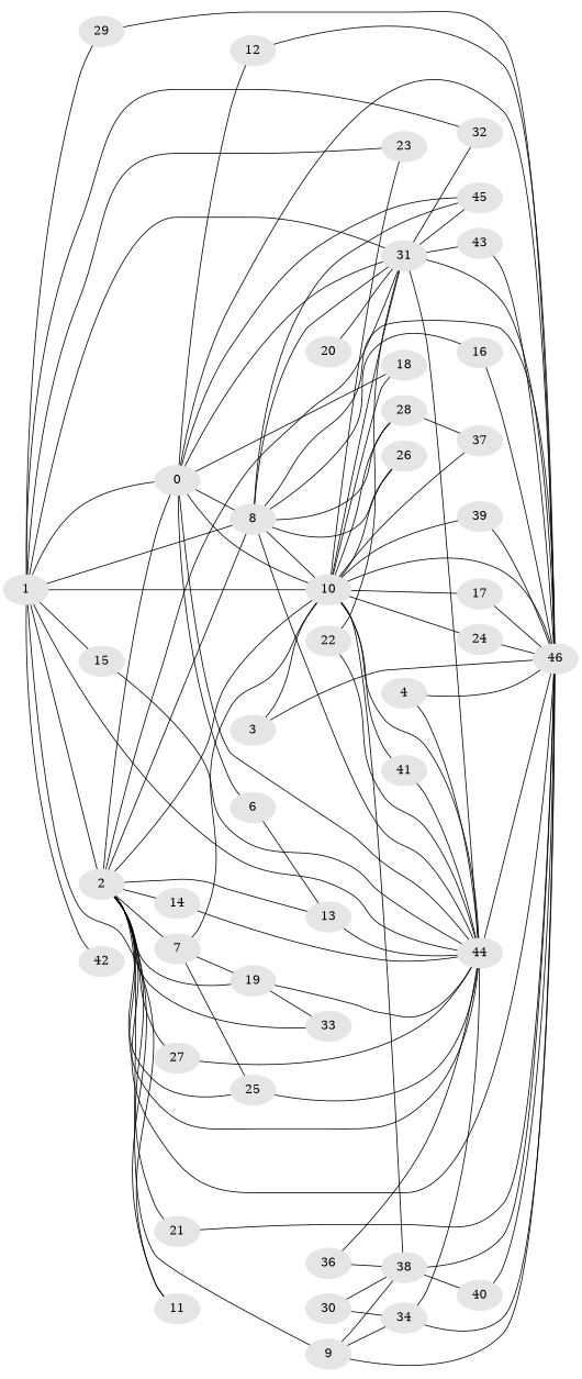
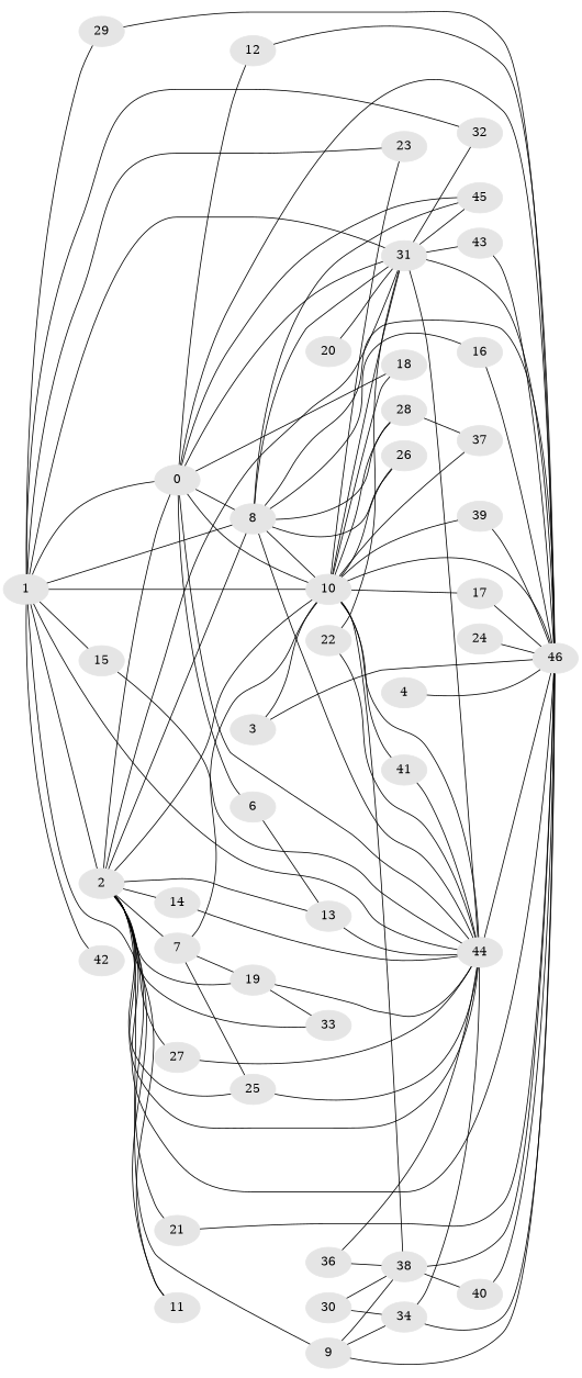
  graph {
    rankdir=LR
    node [color=gray90 style=filled]
    edge [weight=1.0]
    1
    2
    n3 [label=0]
    8
    10
    11
    15
    23
    29
    31
    32
    42
    44
    46
    7
    9
    13
    14
    19
    21
    27
    33
    25
    6
    12
    18
    45
    16
    26
    28
    38
    17
    24
    37
    39
    41
    43
    34
    3
    4
    40
    20
    22
    30
    36
    1 -- 2 [weight=4.0]
    1 -- n3 [weight=3.0]
    1 -- 8 [weight=3.0]
    1 -- 10 [weight=2.0]
    1 -- 11
    1 -- 15
    1 -- 23
    1 -- 29
    1 -- 31 [weight=2.0]
    1 -- 32
    1 -- 42 [weight=2.0]
    1 -- 44 [weight=2.0]
    2 -- n3 [weight=2.0]
    2 -- 8 [weight=2.0]
    2 -- 10 [weight=3.0]
    2 -- 11
    2 -- 31 [weight=3.0]
    2 -- 44 [weight=3.0]
    2 -- 46 [weight=3.0]
    2 -- 7 [weight=2.0]
    2 -- 9 [weight=2.0]
    2 -- 13
    2 -- 14
    2 -- 19
    2 -- 21
    2 -- 27
    2 -- 33
    2 -- 25
    n3 -- 8
    n3 -- 10
    n3 -- 31
    n3 -- 44
    n3 -- 46
    n3 -- 6
    n3 -- 12
    n3 -- 18
    n3 -- 45
    8 -- 10
    8 -- 31
    8 -- 44
    8 -- 46
    8 -- 45
    8 -- 16
    8 -- 26
    8 -- 28 [weight=2.0]
    10 -- 23
    10 -- 31
    10 -- 44
    10 -- 46
    10 -- 18
    10 -- 26
    10 -- 28
    10 -- 38
    10 -- 17
-   10 -- 24
    10 -- 37
    10 -- 39
    10 -- 41
    15 -- 44
    29 -- 46
    31 -- 32
    31 -- 44
    31 -- 46
    31 -- 45
    31 -- 43
    44 -- 46
    7 -- 10
    7 -- 19
    7 -- 25
    9 -- 46
    9 -- 38
    9 -- 34
    13 -- 44
    14 -- 44
    19 -- 44
    19 -- 33
    21 -- 46
    27 -- 44
    25 -- 44
    6 -- 13
    12 -- 46
    16 -- 46
    28 -- 37
    38 -- 46
    38 -- 40
    17 -- 46
    24 -- 46
    39 -- 46
    41 -- 44
    43 -- 46
    34 -- 44
    34 -- 46
    3 -- 10
    3 -- 46
-   4 -- 44
    4 -- 46
    40 -- 46
    20 -- 31
    22 -- 31
    22 -- 44
    30 -- 38
    30 -- 34
    36 -- 44 [weight=2.0]
    36 -- 38
  }
